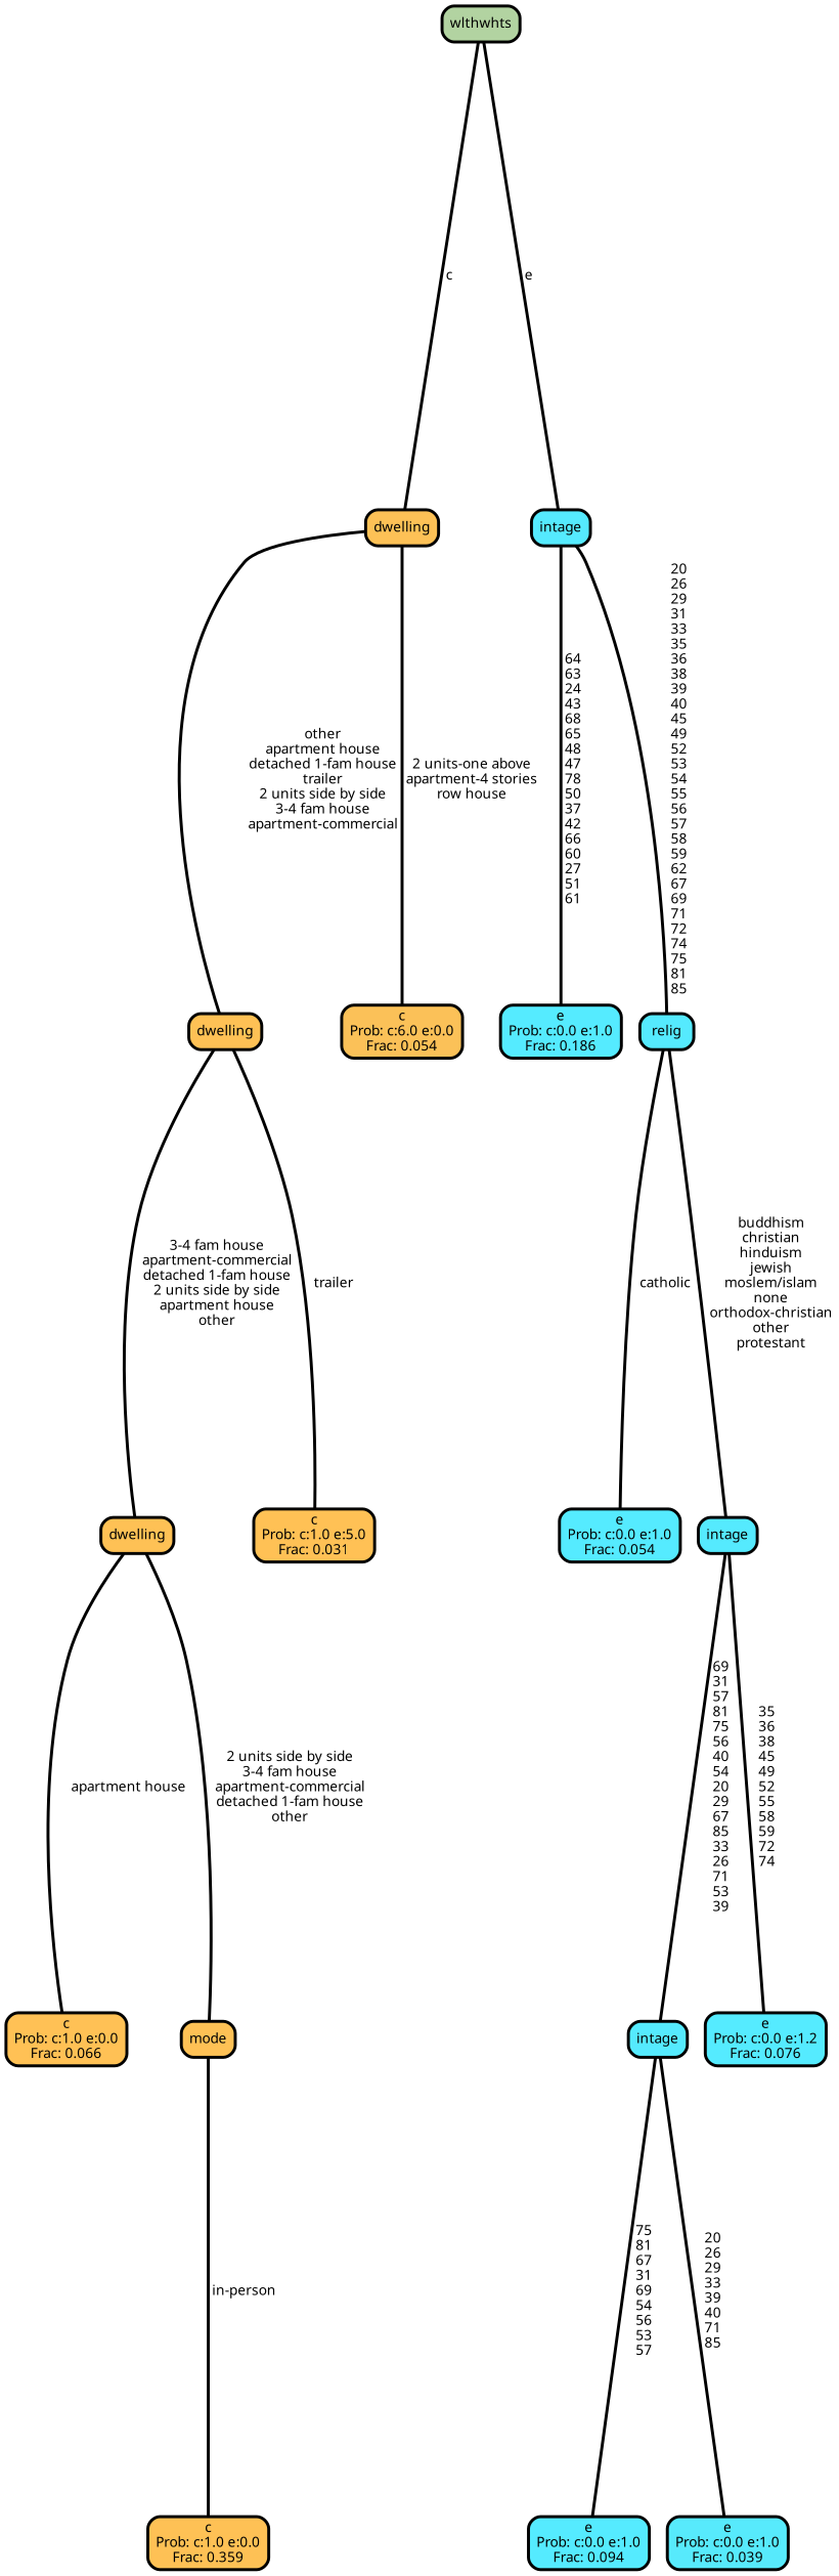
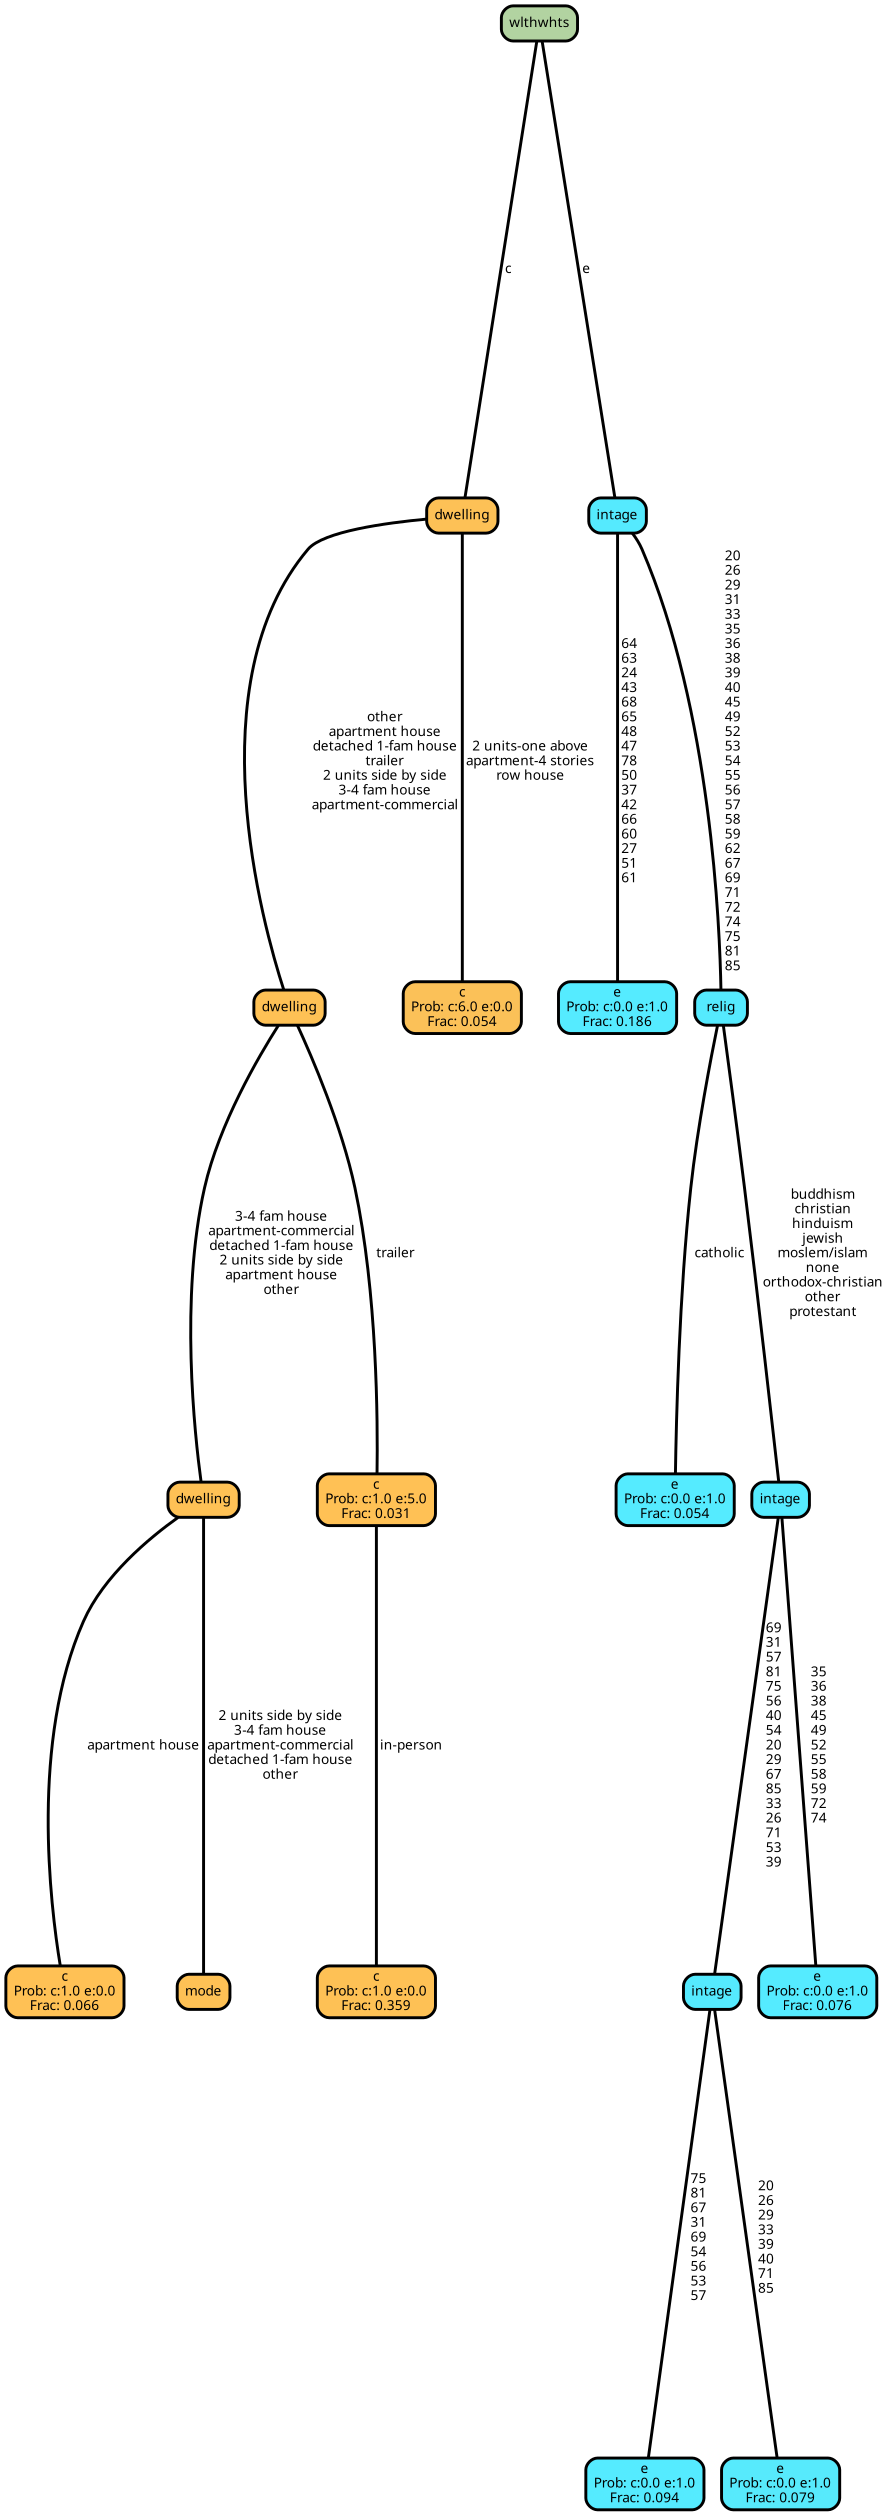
  graph {
    fontname="Noto Sans"
    ranksep="0 equally"
    splines=straight
    node [color=black fillcolor="#fec155" fontcolor=black fontname="Noto Sans" penwidth=3 shape=box style="filled, rounded"]
    edge [color=black fontname="Noto Sans" penwidth=3]
    n1 [fillcolor="#ffc155" label="c\nProb: c:1.0 e:0.0\nFrac: 0.066"]
    n2 [label=dwelling]
    n3 [label=mode]
    n4 [label="c\nProb: c:1.0 e:0.0\nFrac: 0.359"]
    n5 [label=dwelling]
    n6 [fillcolor="#ffc155" label="c\nProb: c:1.0 e:5.0\nFrac: 0.031"]
    n7 [fillcolor="#fdc156" label=dwelling]
    n8 [fillcolor="#fbc158" label="c\nProb: c:6.0 e:0.0\nFrac: 0.054"]
    n9 [fillcolor="#b2d3a1" label=wlthwhts]
    n10 [fillcolor="#55eafe" label=intage]
    n11 [fillcolor="#55ebff" label="e\nProb: c:0.0 e:1.0\nFrac: 0.186"]
    n12 [fillcolor="#55eafe" label=relig]
    n13 [fillcolor="#55ebff" label="e\nProb: c:0.0 e:1.0\nFrac: 0.054"]
    n14 [fillcolor="#55eafe" label=intage]
    n15 [fillcolor="#55eafe" label=intage]
-   n16 [fillcolor="#55ebff" label="e\nProb: c:0.0 e:1.2\nFrac: 0.076"]
+   n16 [fillcolor="#55ebff" label="e\nProb: c:0.0 e:1.0\nFrac: 0.076"]
    n17 [fillcolor="#55ebff" label="e\nProb: c:0.0 e:1.0\nFrac: 0.094"]
-   n18 [fillcolor="#57eafc" label="e\nProb: c:0.0 e:1.0\nFrac: 0.039"]
+   n18 [fillcolor="#57eafc" label="e\nProb: c:0.0 e:1.0\nFrac: 0.079"]
    subgraph sub_1 {
      rank=same
    }
    n2 -- n1 [label=" apartment house"]
    n2 -- n3 [label=" 2 units side by side\n 3-4 fam house\n apartment-commercial\n detached 1-fam house\n other"]
-   n3 -- n4 [label=" in-person"]
+   n6 -- n4 [label=" in-person"]
    n5 -- n2 [label=" 3-4 fam house\n apartment-commercial\n detached 1-fam house\n 2 units side by side\n apartment house\n other"]
    n5 -- n6 [label=" trailer"]
    n7 -- n5 [label=" other\n apartment house\n detached 1-fam house\n trailer\n 2 units side by side\n 3-4 fam house\n apartment-commercial"]
    n7 -- n8 [label=" 2 units-one above\n apartment-4 stories\n row house"]
    n9 -- n7 [label=" c"]
    n9 -- n10 [label=" e"]
    n10 -- n11 [label=" 64\n 63\n 24\n 43\n 68\n 65\n 48\n 47\n 78\n 50\n 37\n 42\n 66\n 60\n 27\n 51\n 61"]
    n10 -- n12 [label=" 20\n 26\n 29\n 31\n 33\n 35\n 36\n 38\n 39\n 40\n 45\n 49\n 52\n 53\n 54\n 55\n 56\n 57\n 58\n 59\n 62\n 67\n 69\n 71\n 72\n 74\n 75\n 81\n 85"]
    n12 -- n13 [label=" catholic"]
    n12 -- n14 [label=" buddhism\n christian\n hinduism\n jewish\n moslem/islam\n none\n orthodox-christian\n other\n protestant"]
    n14 -- n15 [label=" 69\n 31\n 57\n 81\n 75\n 56\n 40\n 54\n 20\n 29\n 67\n 85\n 33\n 26\n 71\n 53\n 39"]
    n14 -- n16 [label=" 35\n 36\n 38\n 45\n 49\n 52\n 55\n 58\n 59\n 72\n 74"]
    n15 -- n17 [label=" 75\n 81\n 67\n 31\n 69\n 54\n 56\n 53\n 57"]
    n15 -- n18 [label=" 20\n 26\n 29\n 33\n 39\n 40\n 71\n 85"]
  }
